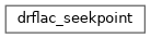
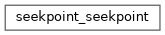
  digraph {
    rankdir=TB
-   n1 [color=grey40 fillcolor=white fontname=Helvetica fontsize=10 height=0.2 label=drflac_seekpoint shape=box style=filled width=0.4]
+   n1 [color=grey40 fillcolor=white fontname=Helvetica fontsize=10 height=0.2 label=seekpoint_seekpoint shape=box style=filled width=0.4]
  }
